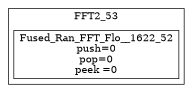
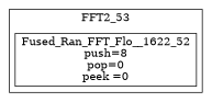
  digraph {
-   n1 [label="Fused_Ran_FFT_Flo__1622_52\npush=0\npop=0\npeek =0" shape=box]
+   n1 [label="Fused_Ran_FFT_Flo__1622_52\npush=8\npop=0\npeek =0" shape=box]
    subgraph cluster_1 {
      label=FFT2_53
      n1
    }
  }
